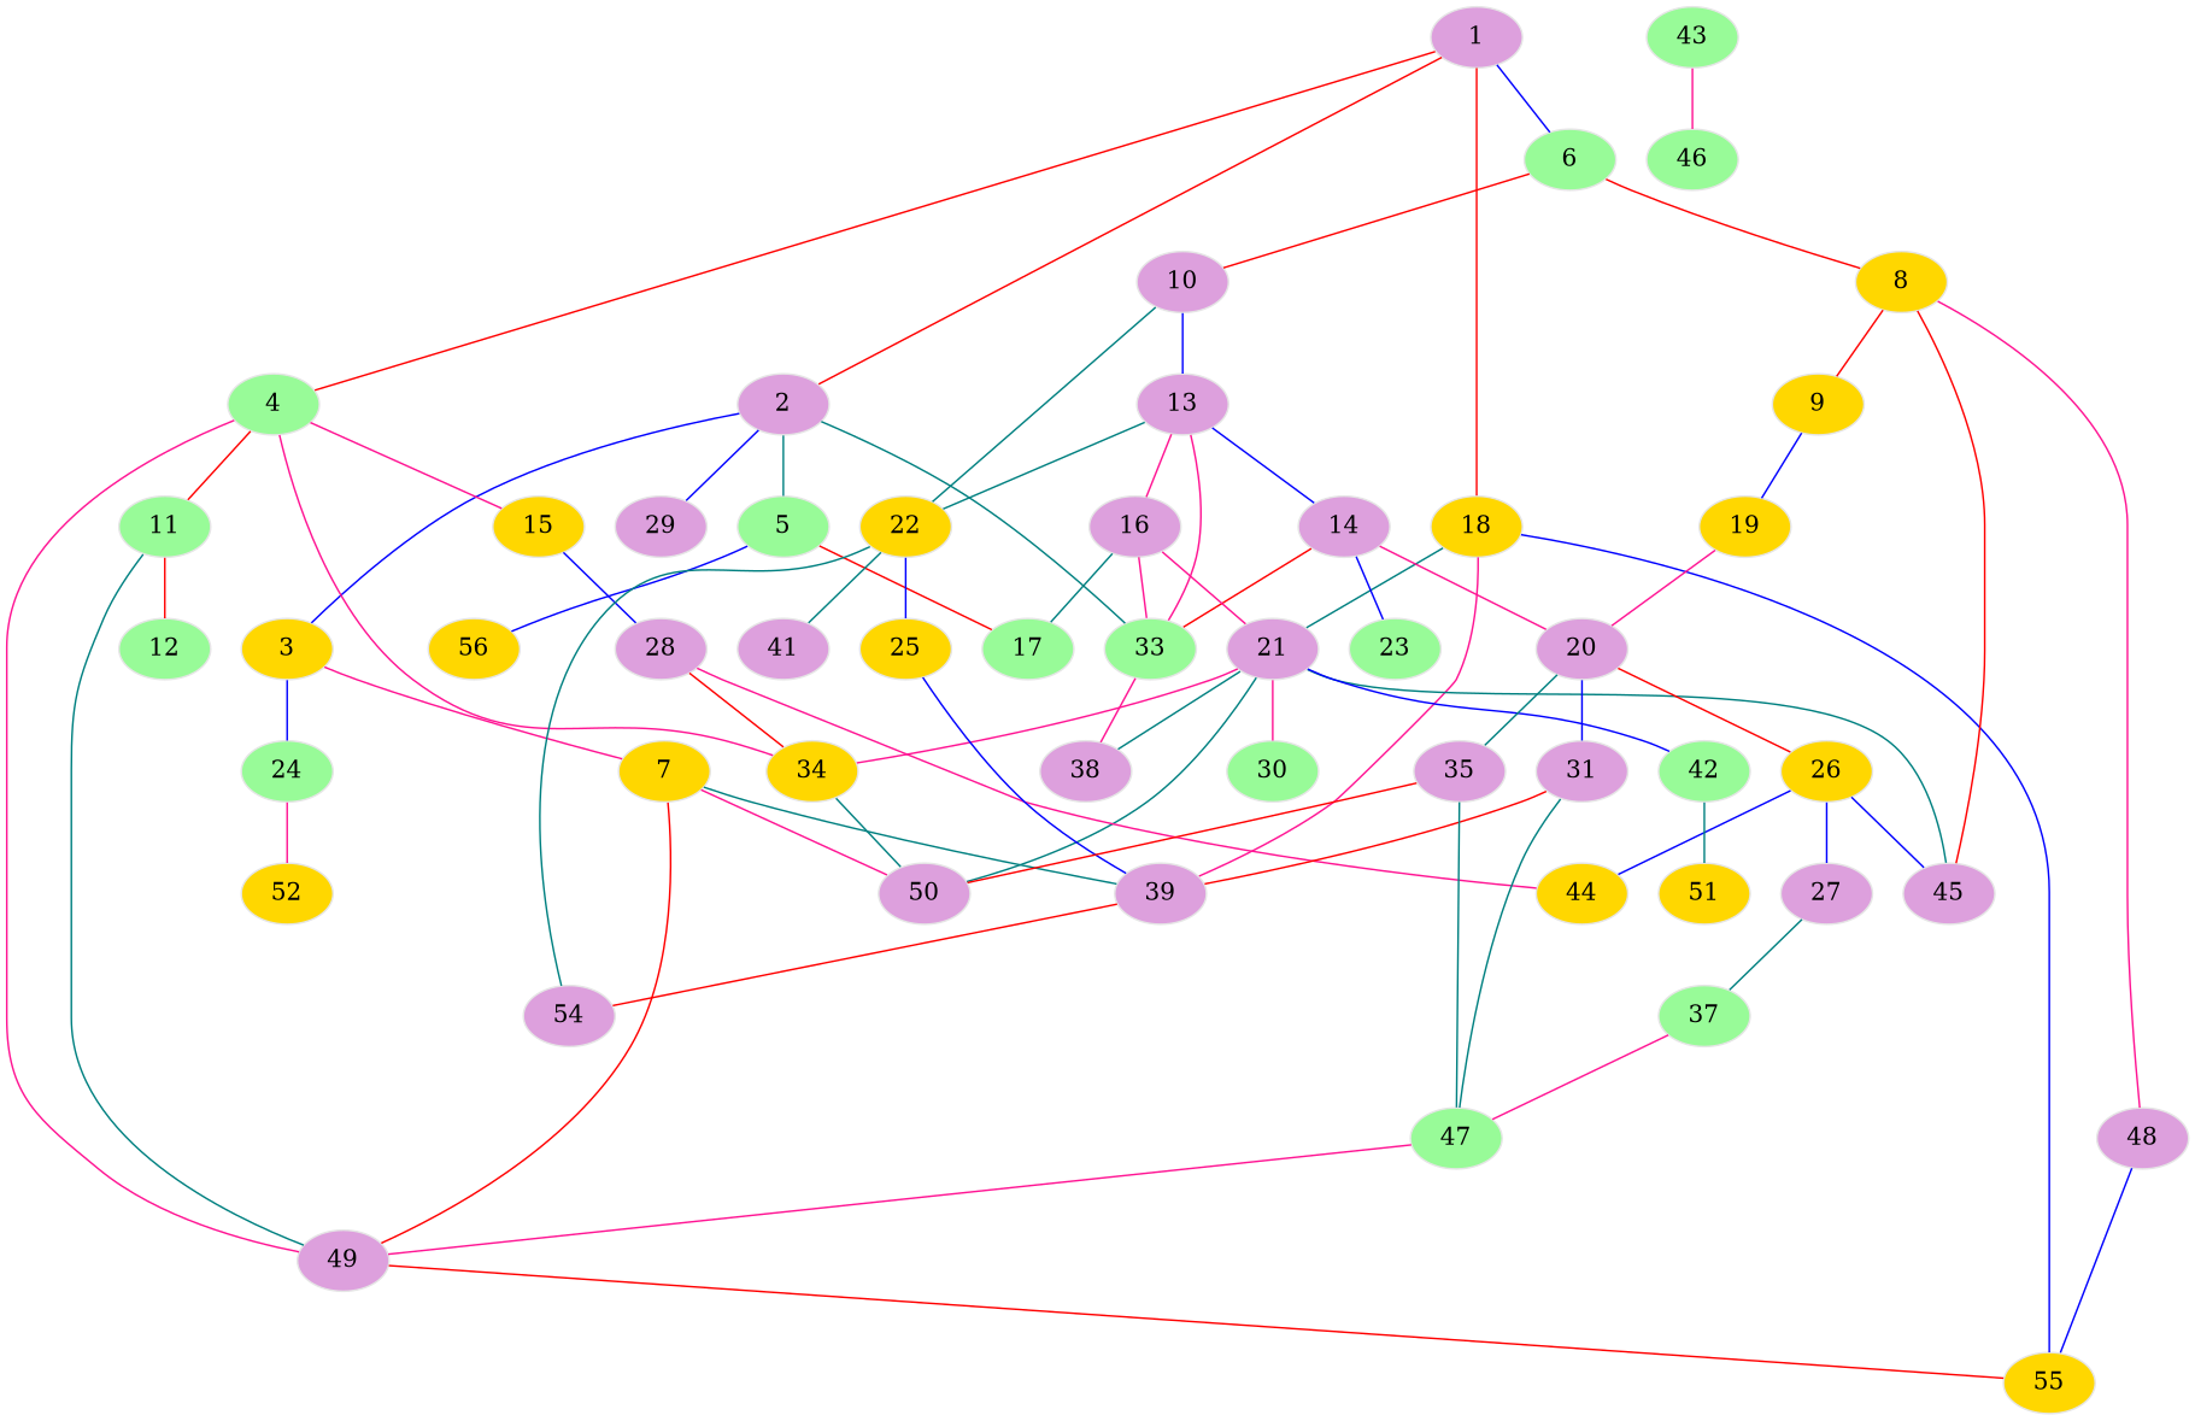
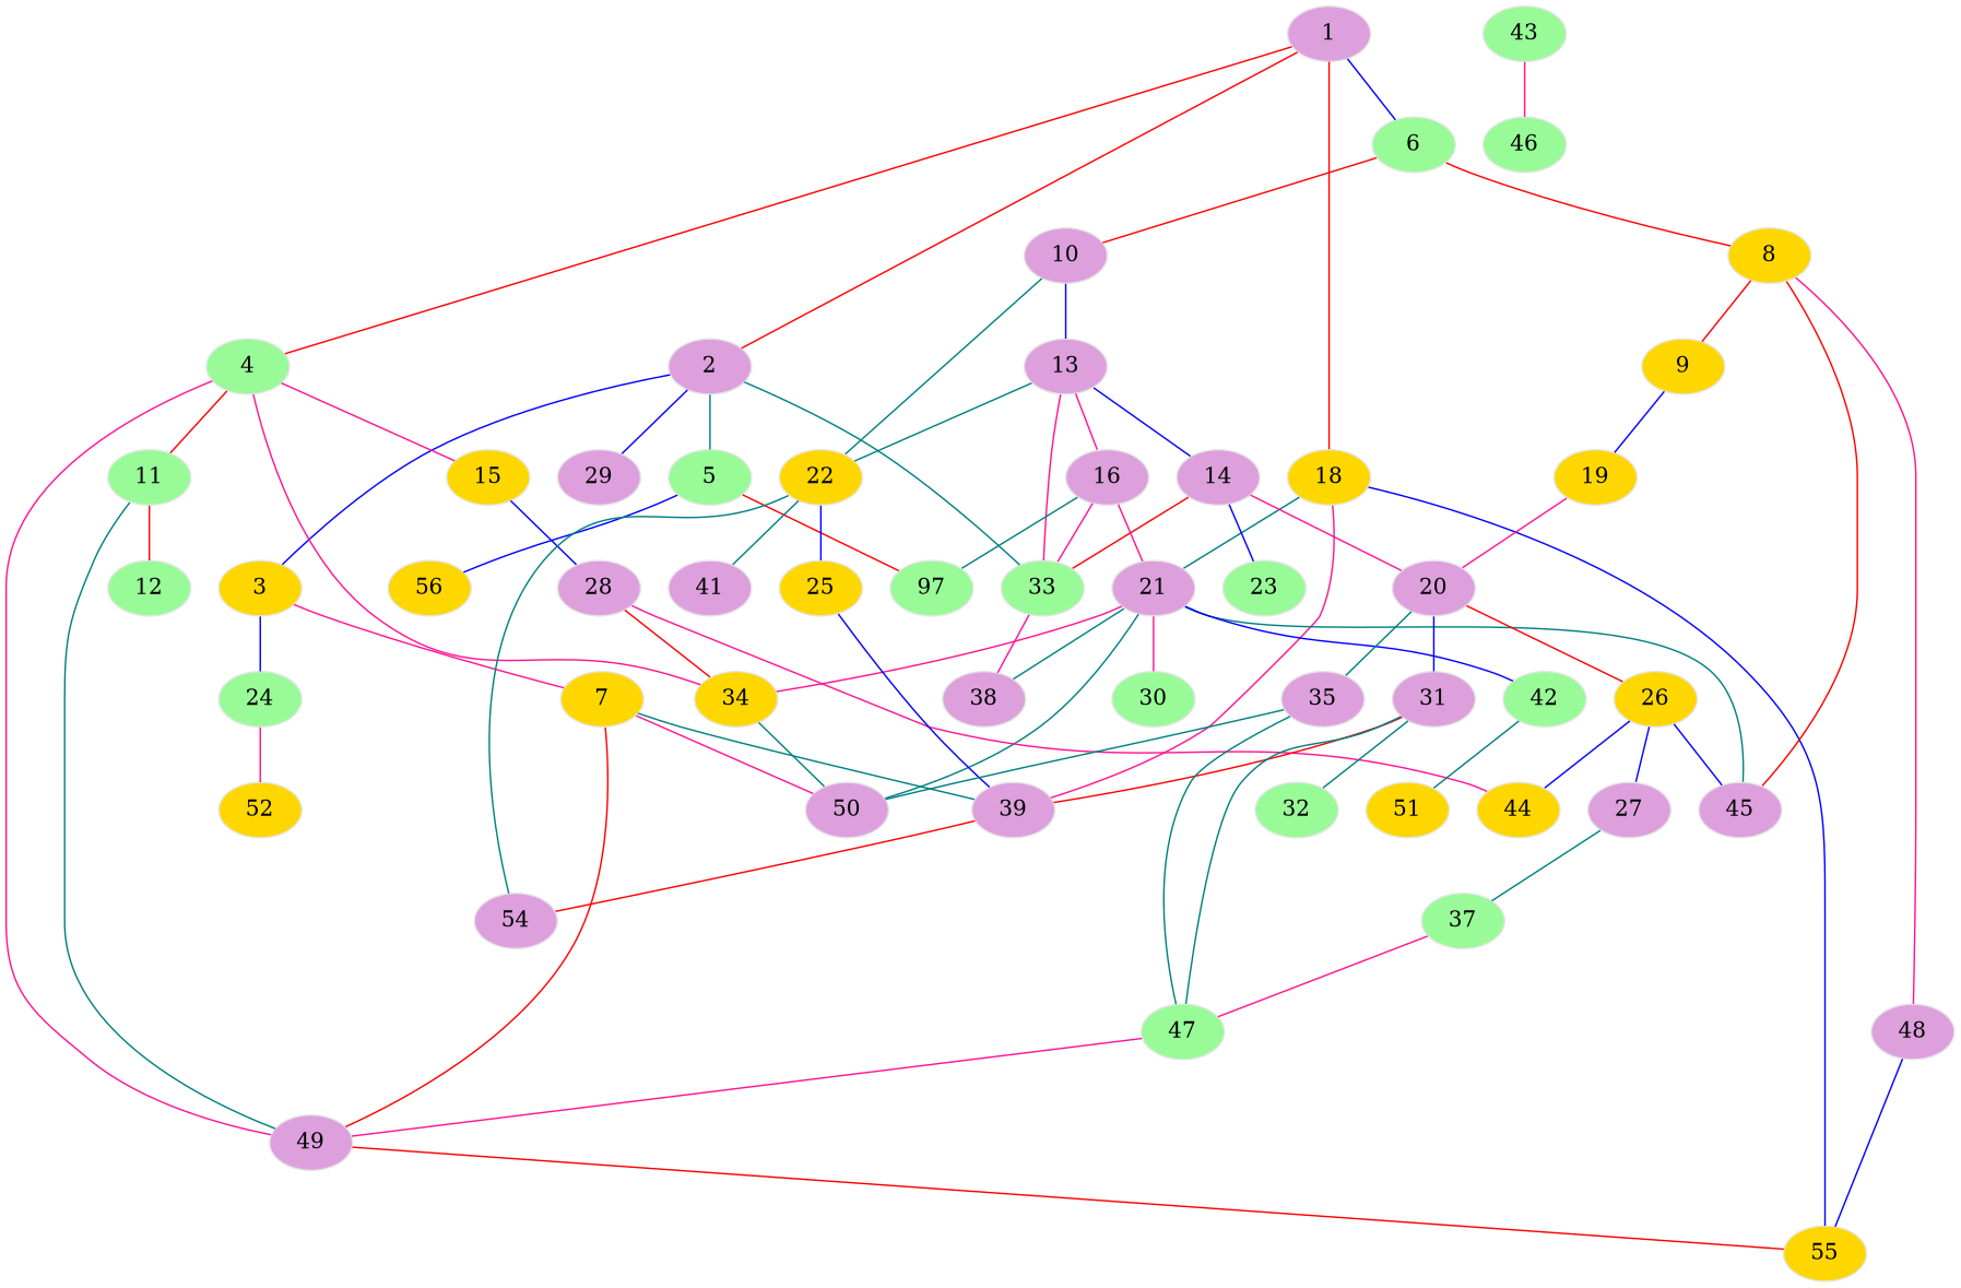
  graph {
    node [color=gray90 fillcolor=plum style=filled]
    edge [color=teal weight=1.0]
    1
    2
    4 [fillcolor=palegreen]
    6 [fillcolor=palegreen]
    18 [fillcolor=gold]
    3 [fillcolor=gold]
    5 [fillcolor=palegreen]
    29
    33 [fillcolor=palegreen]
    11 [fillcolor=palegreen]
    15 [fillcolor=gold]
    34 [fillcolor=gold]
    49
    8 [fillcolor=gold]
    10
    39
    21
    55 [fillcolor=gold]
    7 [fillcolor=gold]
    24 [fillcolor=palegreen]
-   17 [fillcolor=palegreen]
+   17 [fillcolor=palegreen label=97]
    56 [fillcolor=gold]
    38
    50
    52 [fillcolor=gold]
    12 [fillcolor=palegreen]
    28
    9 [fillcolor=gold]
    45
    48
    13
    22 [fillcolor=gold]
    54
    19 [fillcolor=gold]
    20
    14
    16
    25 [fillcolor=gold]
    41
    23 [fillcolor=palegreen]
    26 [fillcolor=gold]
    31
    35
    44 [fillcolor=gold]
    30 [fillcolor=palegreen]
    42 [fillcolor=palegreen]
    27
+   32 [fillcolor=palegreen]
    47 [fillcolor=palegreen]
    51 [fillcolor=gold]
    37 [fillcolor=palegreen]
    43 [fillcolor=palegreen]
    46 [fillcolor=palegreen]
    1 -- 2 [color=red]
    1 -- 4 [color=red]
    1 -- 6 [color=blue]
    1 -- 18 [color=red weight=3.0]
    2 -- 3 [color=blue]
    2 -- 5
    2 -- 29 [color=blue]
    2 -- 33
    4 -- 11 [color=red]
    4 -- 15 [color=deeppink]
    4 -- 34 [color=deeppink]
    4 -- 49 [color=deeppink weight=2.0]
    6 -- 8 [color=red]
    6 -- 10 [color=red]
    18 -- 39 [color=deeppink weight=2.0]
    18 -- 21
    18 -- 55 [color=blue]
    3 -- 7 [color=deeppink]
    3 -- 24 [color=blue weight=2.0]
    5 -- 17 [color=red]
    5 -- 56 [color=blue]
    33 -- 38 [color=deeppink weight=2.0]
    11 -- 49
    11 -- 12 [color=red]
    15 -- 28 [color=blue weight=2.0]
    34 -- 50
    49 -- 55 [color=red]
    8 -- 9 [color=red]
    8 -- 45 [color=red]
    8 -- 48 [color=deeppink]
    10 -- 13 [color=blue]
    10 -- 22
    39 -- 54 [color=red]
    21 -- 34 [color=deeppink]
    21 -- 38
    21 -- 50
    21 -- 45
    21 -- 30 [color=deeppink weight=2.0]
    21 -- 42 [color=blue]
    7 -- 49 [color=red]
    7 -- 39
    7 -- 50 [color=deeppink]
    24 -- 52 [color=deeppink]
    28 -- 34 [color=red]
    28 -- 44 [color=deeppink]
    9 -- 19 [color=blue]
    48 -- 55 [color=blue]
    13 -- 33 [color=deeppink]
    13 -- 22
    13 -- 14 [color=blue]
    13 -- 16 [color=deeppink]
    22 -- 54
    22 -- 25 [color=blue weight=3.0]
    22 -- 41
    19 -- 20 [color=deeppink]
    20 -- 26 [color=red]
    20 -- 31 [color=blue]
    20 -- 35
    14 -- 33 [color=red]
    14 -- 20 [color=deeppink]
    14 -- 23 [color=blue]
    16 -- 33 [color=deeppink]
    16 -- 21 [color=deeppink]
    16 -- 17
    25 -- 39 [color=blue]
    26 -- 45 [color=blue weight=2.0]
    26 -- 44 [color=blue]
    26 -- 27 [color=blue]
    31 -- 39 [color=red]
+   31 -- 32 [weight=2.0]
    31 -- 47
-   35 -- 50 [color=red]
+   35 -- 50
    35 -- 47
    42 -- 51
    27 -- 37
    47 -- 49 [color=deeppink]
    37 -- 47 [color=deeppink]
    43 -- 46 [color=deeppink]
  }
